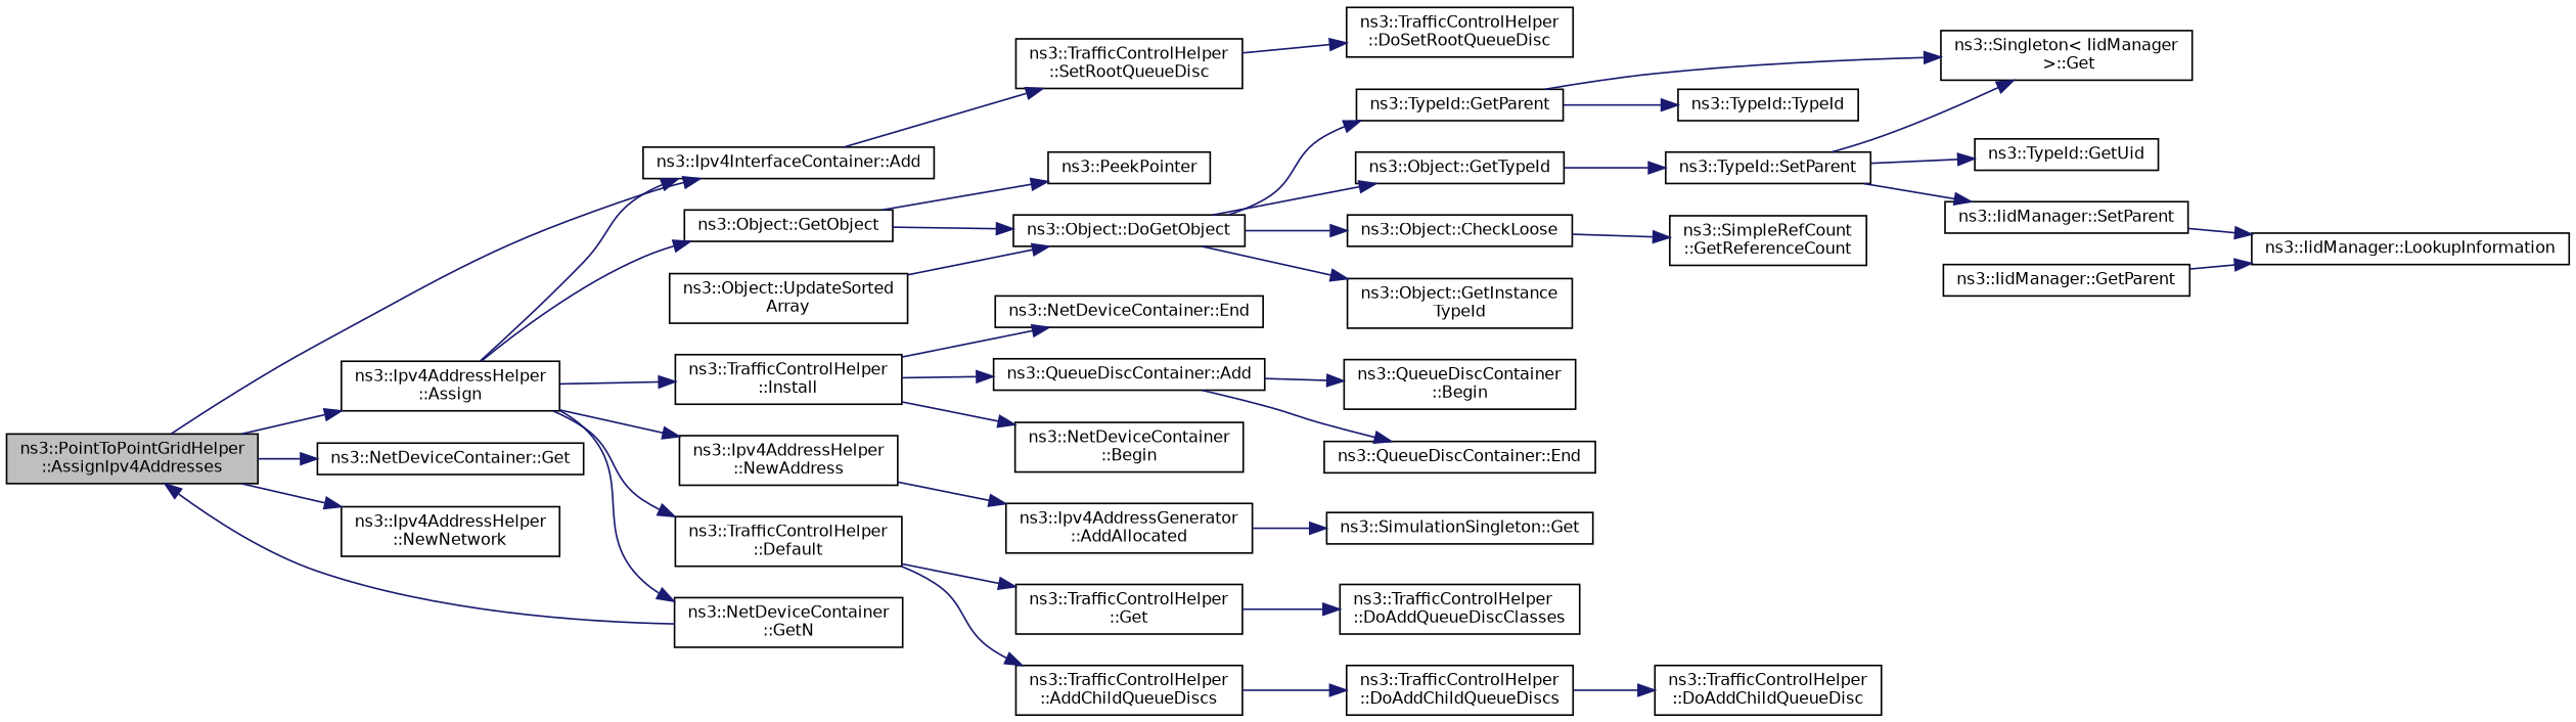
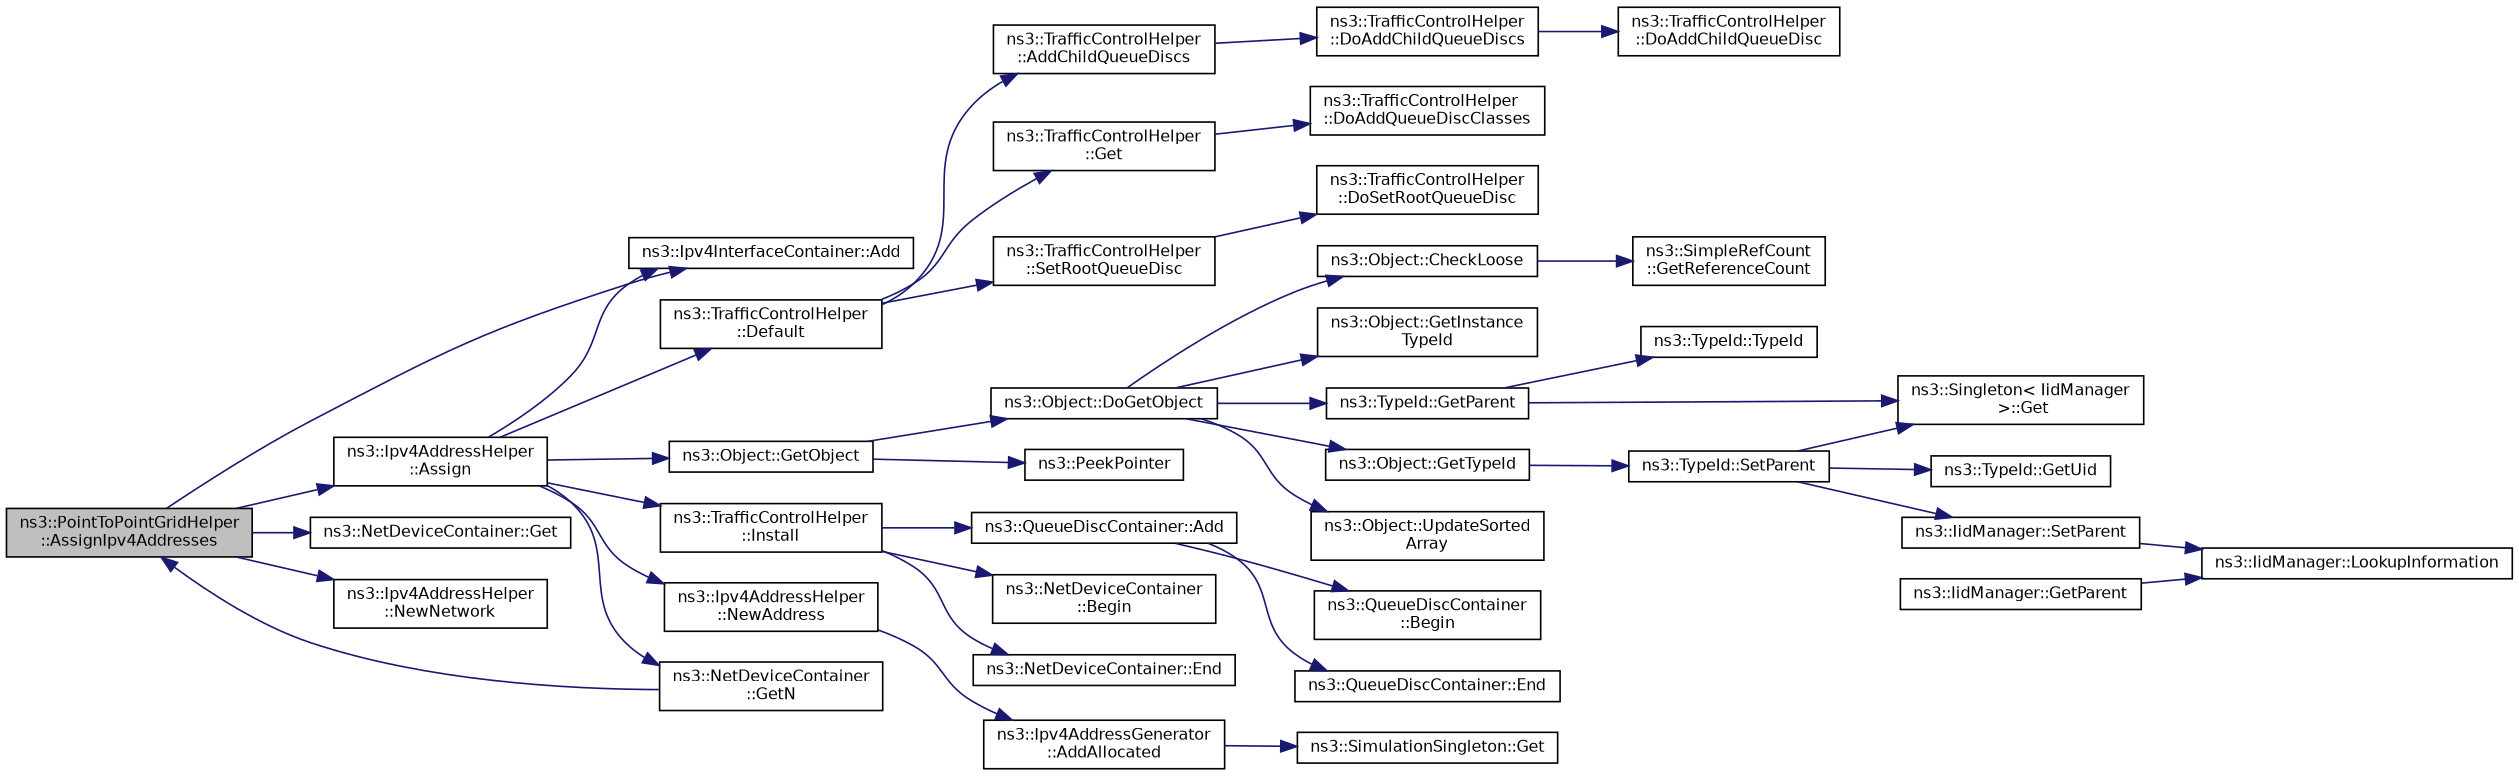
  digraph {
    rankdir=LR
    node [color=black fillcolor=white fontname=Helvetica fontsize=10 shape=record style=filled]
    edge [color=midnightblue fontname=Helvetica fontsize=10 labelfontname=Helvetica labelfontsize=10 style=solid]
    n1 [fillcolor=grey75 fontcolor=black height=0.2 label="ns3::PointToPointGridHelper\l::AssignIpv4Addresses" width=0.4]
    n2 [height=0.2 label="ns3::Ipv4InterfaceContainer::Add" width=0.4]
    n3 [height=0.2 label="ns3::Ipv4AddressHelper\l::Assign" width=0.4]
    n4 [height=0.2 label="ns3::NetDeviceContainer::Get" width=0.4]
    n5 [height=0.2 label="ns3::Ipv4AddressHelper\l::NewNetwork" width=0.4]
    n6 [height=0.2 label="ns3::NetDeviceContainer\l::GetN" width=0.4]
    n7 [height=0.2 label="ns3::TrafficControlHelper\l::Default" width=0.4]
    n8 [height=0.2 label="ns3::Object::GetObject" width=0.4]
    n9 [height=0.2 label="ns3::TrafficControlHelper\l::Install" width=0.4]
    n10 [height=0.2 label="ns3::Ipv4AddressHelper\l::NewAddress" width=0.4]
    n11 [height=0.2 label="ns3::TrafficControlHelper\l::AddChildQueueDiscs" width=0.4]
    n12 [height=0.2 label="ns3::TrafficControlHelper\l::Get" width=0.4]
    n13 [height=0.2 label="ns3::TrafficControlHelper\l::SetRootQueueDisc" width=0.4]
    n14 [height=0.2 label="ns3::Object::DoGetObject" width=0.4]
    n15 [height=0.2 label="ns3::PeekPointer" width=0.4]
    n16 [height=0.2 label="ns3::QueueDiscContainer::Add" width=0.4]
    n17 [height=0.2 label="ns3::NetDeviceContainer\l::Begin" width=0.4]
    n18 [height=0.2 label="ns3::NetDeviceContainer::End" width=0.4]
    n19 [height=0.2 label="ns3::Ipv4AddressGenerator\l::AddAllocated" width=0.4]
    n20 [height=0.2 label="ns3::TrafficControlHelper\l::DoAddChildQueueDiscs" width=0.4]
    n21 [height=0.2 label="ns3::TrafficControlHelper\l::DoAddQueueDiscClasses" width=0.4]
    n22 [height=0.2 label="ns3::TrafficControlHelper\l::DoSetRootQueueDisc" width=0.4]
    n23 [height=0.2 label="ns3::TrafficControlHelper\l::DoAddChildQueueDisc" width=0.4]
    n24 [height=0.2 label="ns3::Object::CheckLoose" width=0.4]
    n25 [height=0.2 label="ns3::Object::GetInstance\lTypeId" width=0.4]
    n26 [height=0.2 label="ns3::TypeId::GetParent" width=0.4]
    n27 [height=0.2 label="ns3::Object::GetTypeId" width=0.4]
    n28 [height=0.2 label="ns3::Object::UpdateSorted\lArray" width=0.4]
    n29 [height=0.2 label="ns3::SimpleRefCount\l::GetReferenceCount" width=0.4]
    n30 [height=0.2 label="ns3::TypeId::TypeId" width=0.4]
    n31 [height=0.2 label="ns3::Singleton\< IidManager\l \>::Get" width=0.4]
    n32 [height=0.2 label="ns3::TypeId::SetParent" width=0.4]
    n33 [height=0.2 label="ns3::IidManager::GetParent" width=0.4]
    n34 [height=0.2 label="ns3::IidManager::LookupInformation" width=0.4]
    n35 [height=0.2 label="ns3::TypeId::GetUid" width=0.4]
    n36 [height=0.2 label="ns3::IidManager::SetParent" width=0.4]
    n37 [height=0.2 label="ns3::QueueDiscContainer\l::Begin" width=0.4]
    n38 [height=0.2 label="ns3::QueueDiscContainer::End" width=0.4]
    n39 [height=0.2 label="ns3::SimulationSingleton::Get" width=0.4]
    n1 -> n2
    n1 -> n3
    n1 -> n4
    n1 -> n5
    n3 -> n2
    n3 -> n6
    n3 -> n7
    n3 -> n8
    n3 -> n9
    n3 -> n10
    n6 -> n1
    n7 -> n11
    n7 -> n12
-   n2 -> n13
+   n7 -> n13
    n8 -> n14
    n8 -> n15
    n9 -> n16
    n9 -> n17
    n9 -> n18
    n10 -> n19
    n11 -> n20
    n12 -> n21
    n13 -> n22
    n14 -> n24
    n14 -> n25
    n14 -> n26
    n14 -> n27
-   n28 -> n14
+   n14 -> n28
    n16 -> n37
    n16 -> n38
    n19 -> n39
    n20 -> n23
    n24 -> n29
    n26 -> n30
    n26 -> n31
    n27 -> n32
    n32 -> n31
    n32 -> n35
    n32 -> n36
    n33 -> n34
    n36 -> n34
  }
